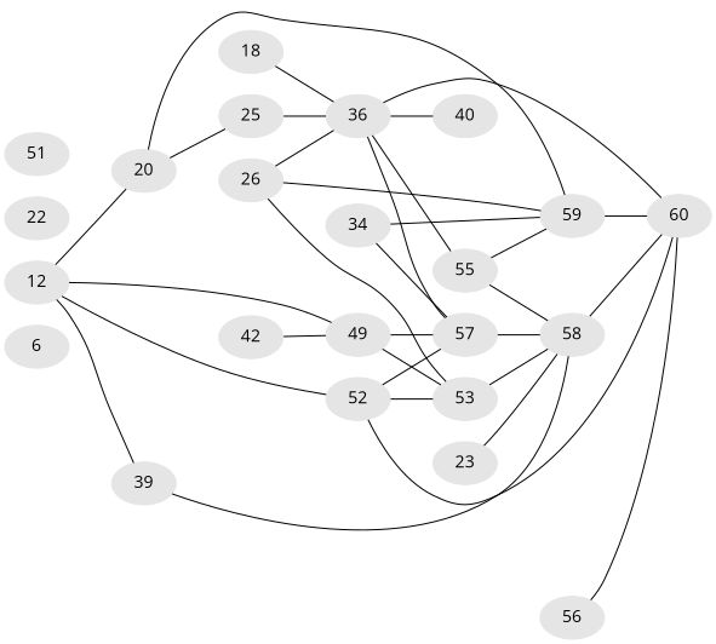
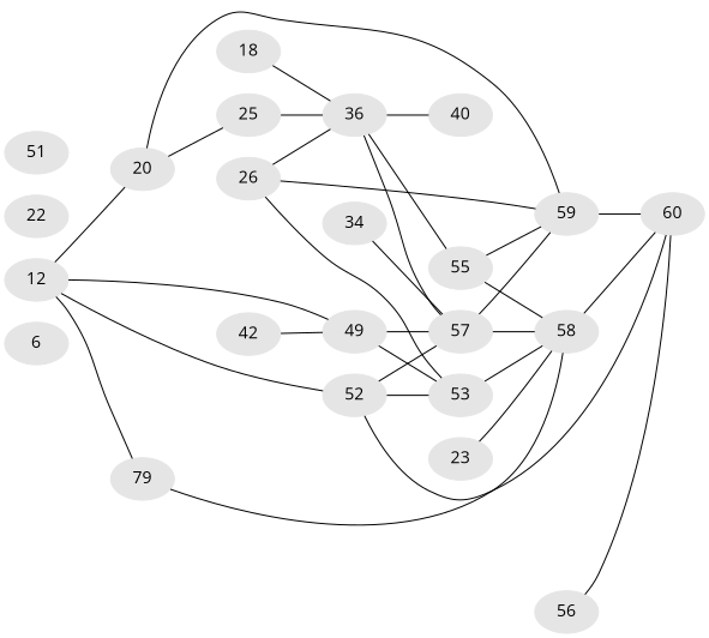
  graph {
    fontname="Open Sans"
    rankdir=LR
    node [color=gray90 fontname="Open Sans" style=filled]
    edge [fontname="Open Sans"]
    6
    20 [super="+9"]
    25
    59 [super="+2+19+45"]
    12
-   39
+   39 [label=79]
    49 [super="+4+8+41+29"]
    52 [super="+11+38"]
    58 [super="+50+54"]
    53 [super="+28+33+43+48"]
    57 [super="+47+44"]
    60 [super="+13+35"]
    36 [super="+32"]
    40
    55 [super="+46"]
    18
    22
    23
    26 [super="+14"]
    34
    42
    51
    56 [super="+24"]
    20 -- 25
    20 -- 59
    25 -- 36
    59 -- 60 [weight=3]
    12 -- 20 [weight=2]
    12 -- 39
    12 -- 49
    12 -- 52
    39 -- 58
    49 -- 53
    49 -- 57
    52 -- 53
    52 -- 57
    52 -- 60
    58 -- 60 [weight=2]
    53 -- 58
-   34 -- 59 [weight=4]
+   57 -- 59 [weight=4]
    57 -- 58
    36 -- 57
-   36 -- 60 [weight=2]
    36 -- 40
    36 -- 55 [weight=2]
    55 -- 59
    55 -- 58
    18 -- 36
    23 -- 58
    26 -- 59 [weight=3]
    26 -- 53
    26 -- 36 [weight=2]
    34 -- 57
    42 -- 49
    56 -- 60
  }
